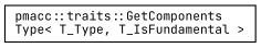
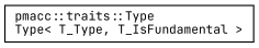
  digraph {
    rankdir=TB
    fontname="JetBrains Mono"
-   n1 [color=black fillcolor=white fontname="JetBrains Mono" fontsize=10 height=0.2 label="pmacc::traits::GetComponents\lType\< T_Type, T_IsFundamental \>" shape=record style=filled width=0.4]
+   n1 [color=black fillcolor=white fontname="JetBrains Mono" fontsize=10 height=0.2 label="pmacc::traits::Type\lType\< T_Type, T_IsFundamental \>" shape=record style=filled width=0.4]
  }
